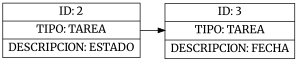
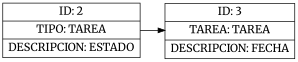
  digraph {
    rankdir=LR
    fontname=Merriweather
    node [fontsize=16 shape=record fontname=Merriweather]
    n1 [label="<f0> ID: 2| <f1> TIPO: TAREA| <f2> DESCRIPCION: ESTADO"]
-   n2 [label="<f0> ID: 3| <f1> TIPO: TAREA| <f2> DESCRIPCION: FECHA"]
+   n2 [label="<f0> ID: 3| <f1> TAREA: TAREA| <f2> DESCRIPCION: FECHA"]
    n1 -> n2 [headport=f1 tailport=f1 fontname=Merriweather]
  }
